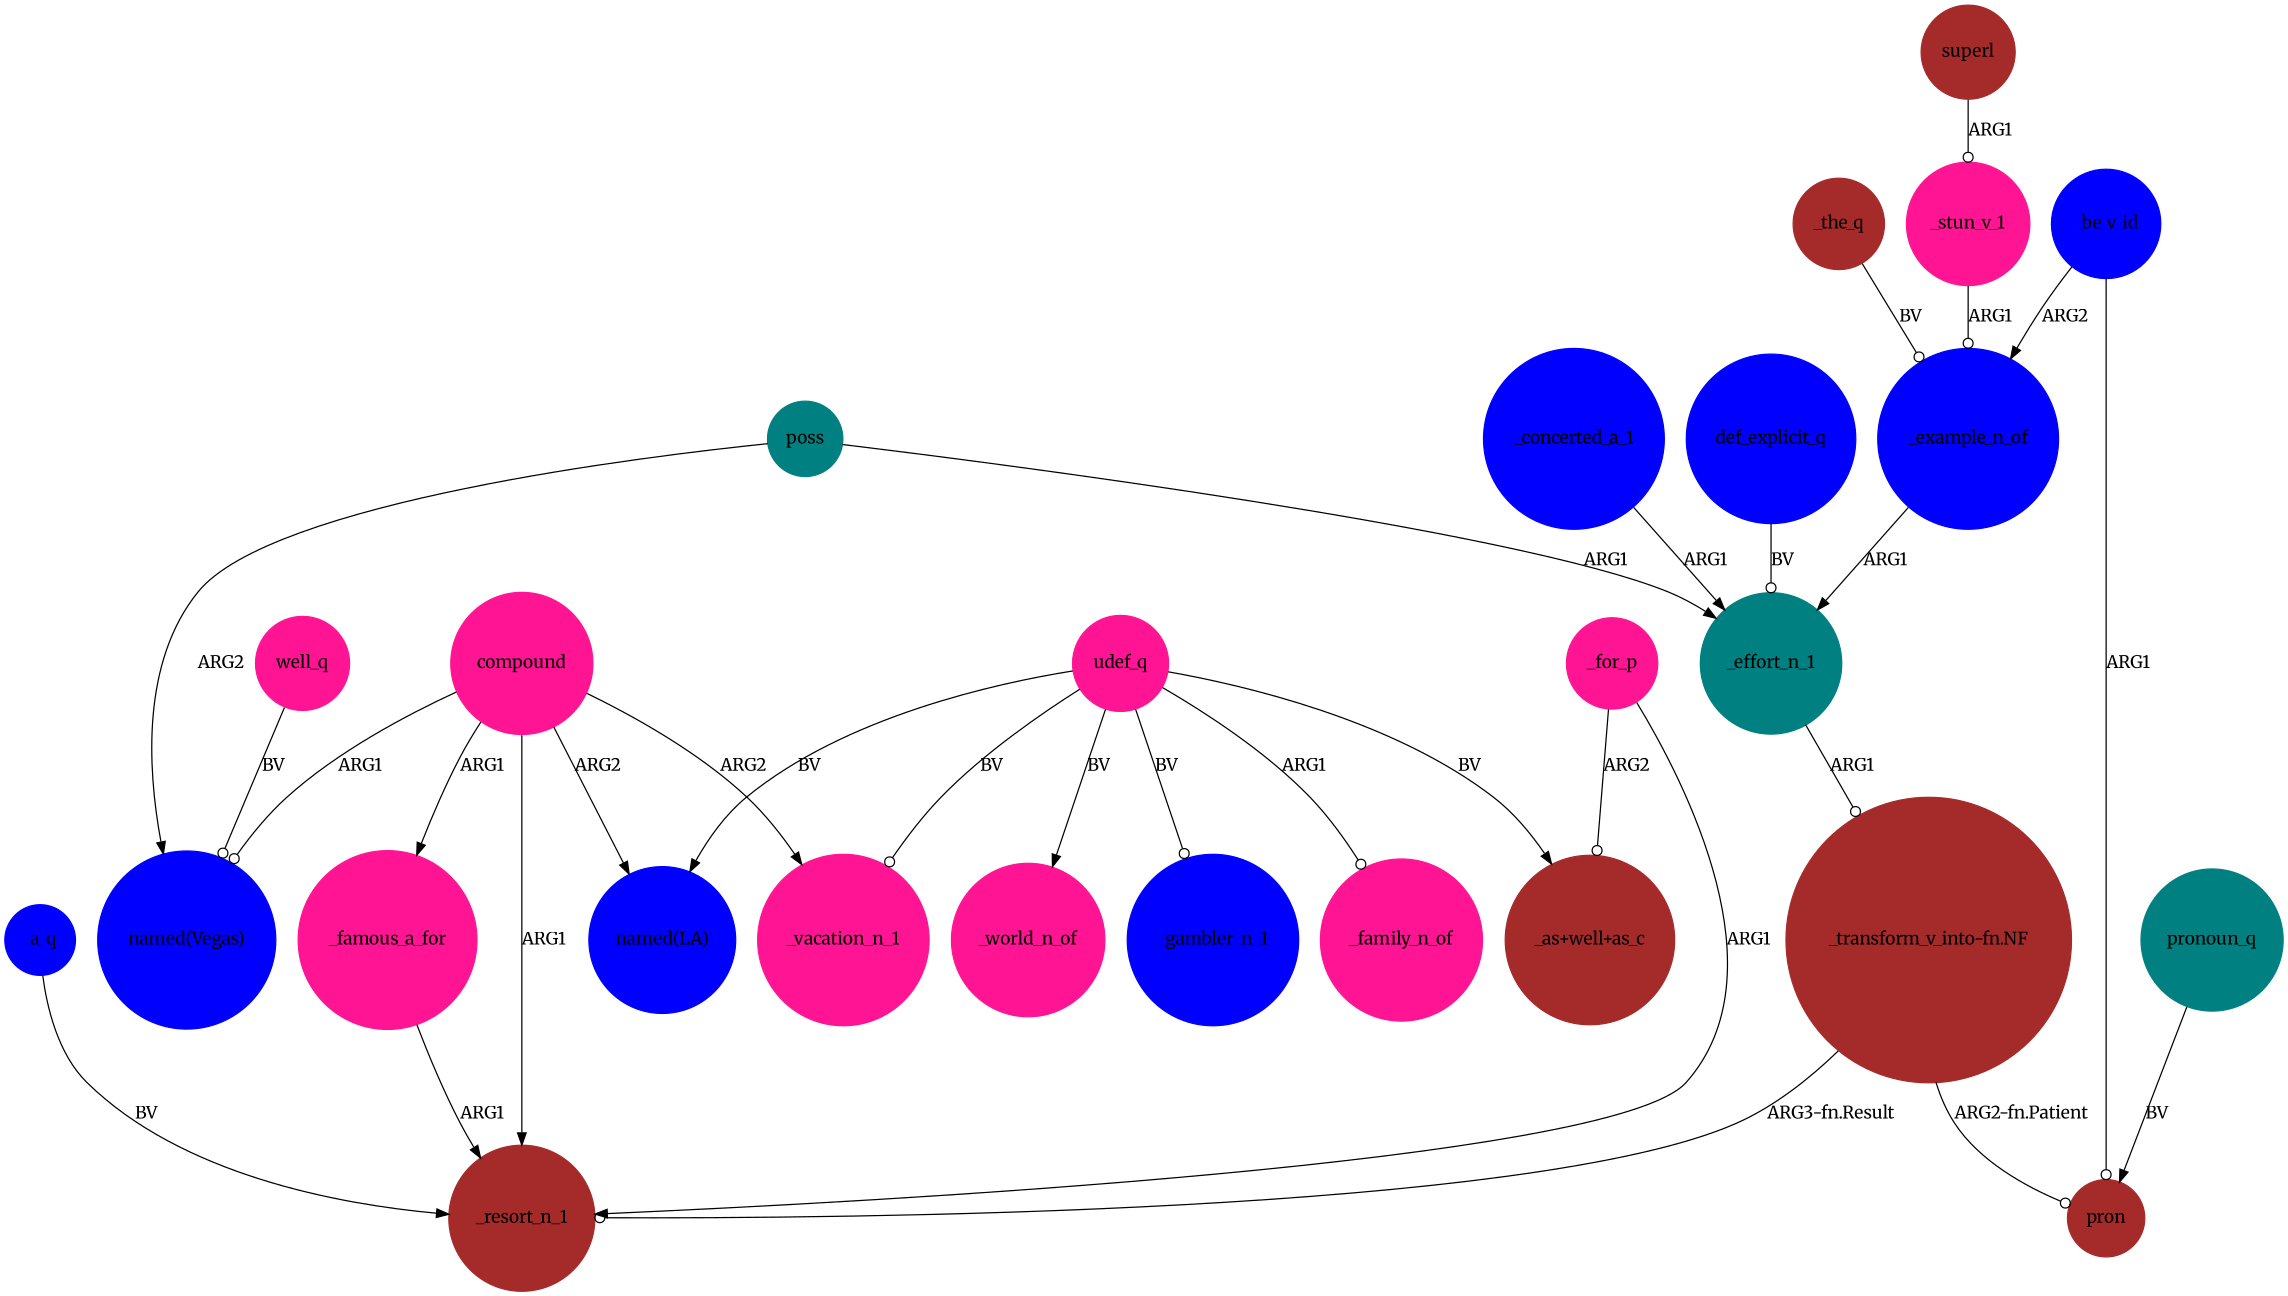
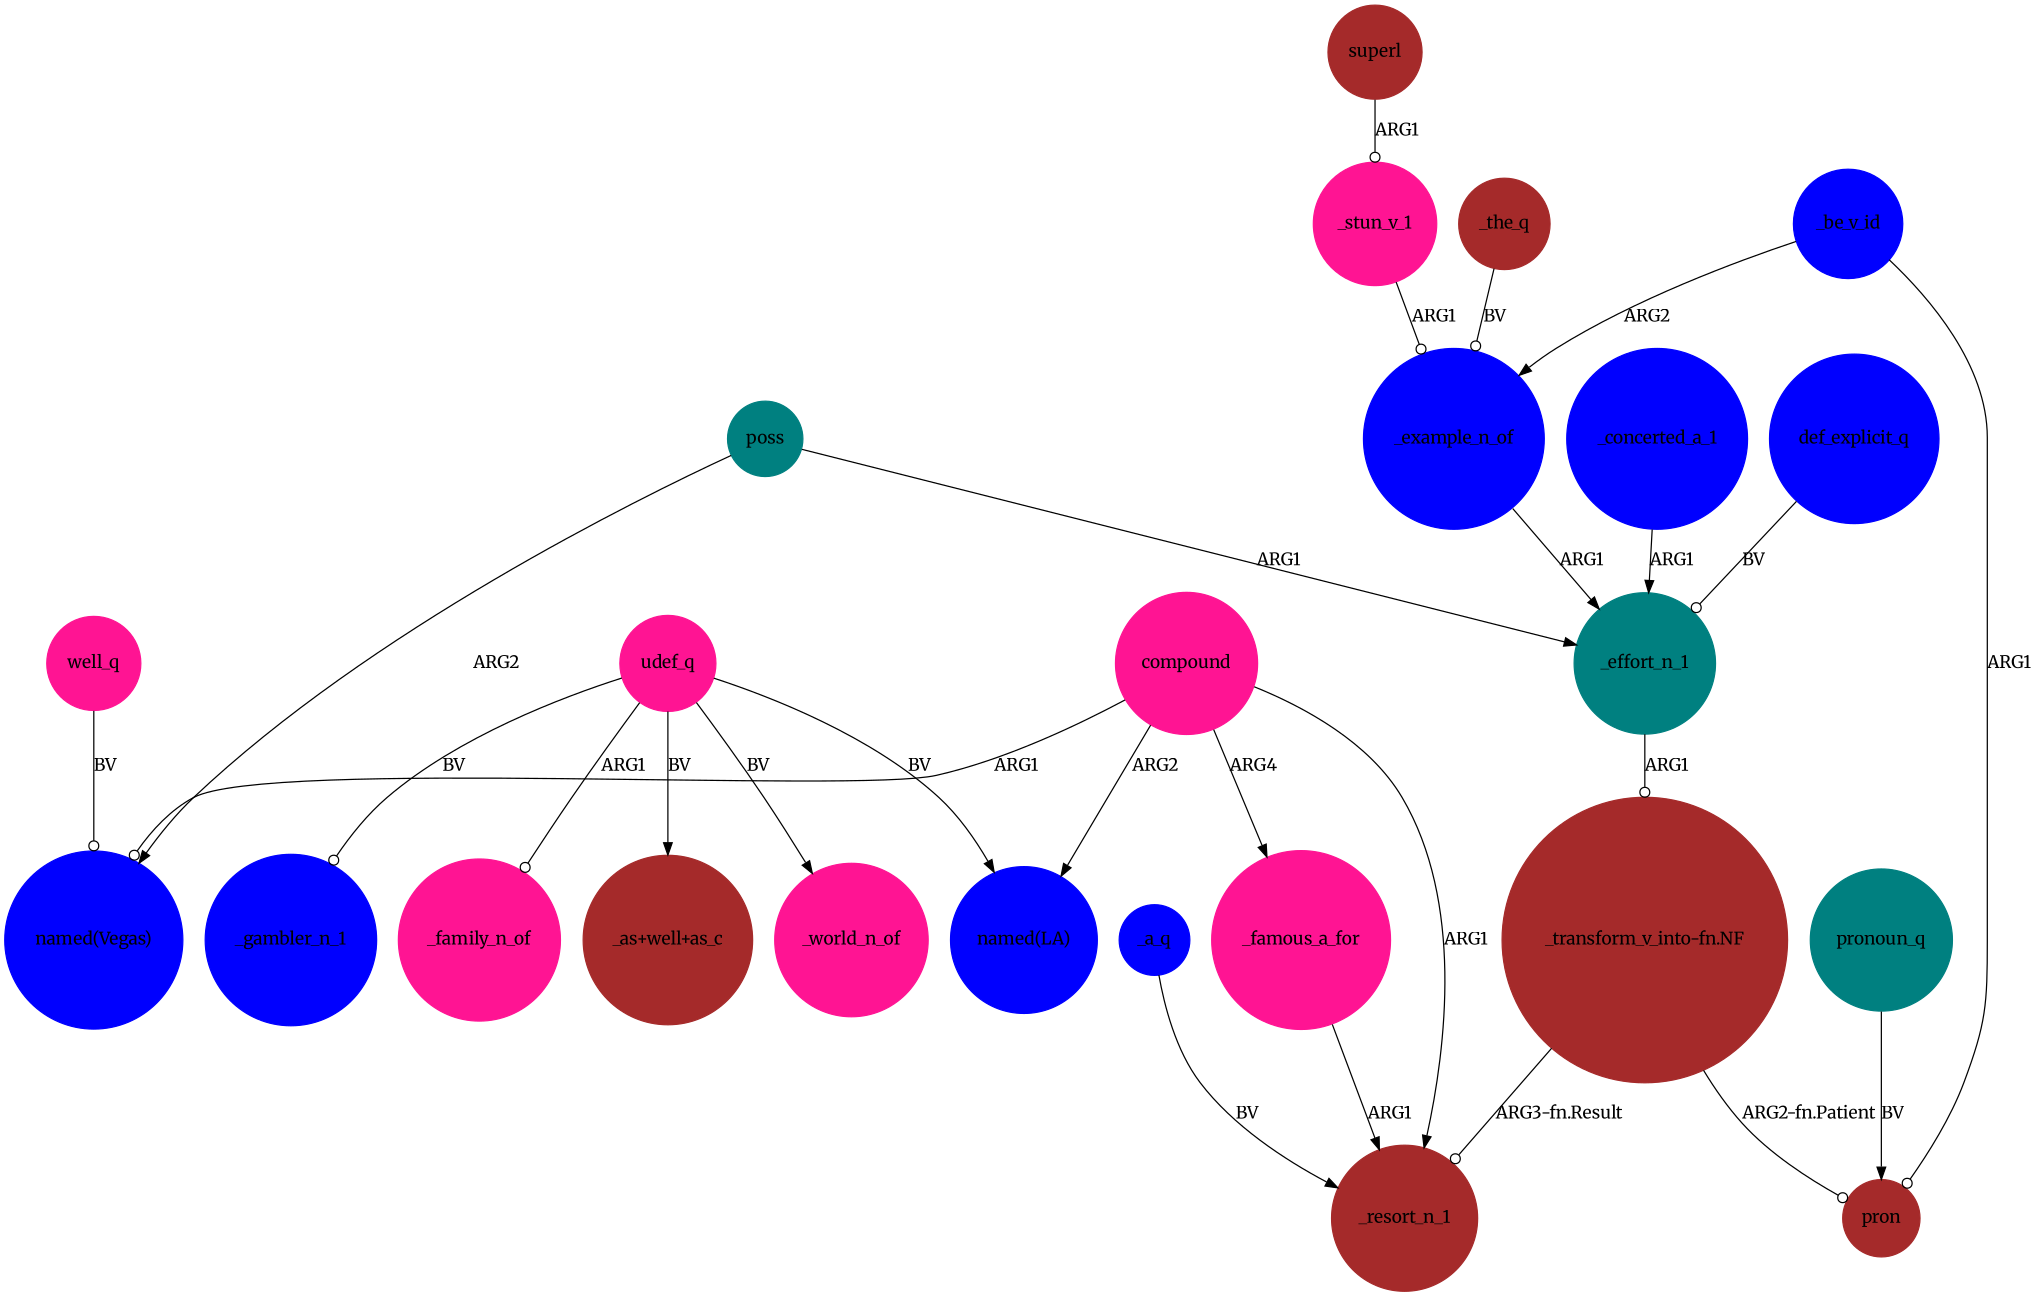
  digraph {
    fontname=Merriweather
    node [color=deeppink fontname=Merriweather shape=circle style=filled]
    edge [arrowhead=normal fontname=Merriweather]
    poss [color=teal]
    "named(Vegas)" [color=blue]
    _effort_n_1 [color=teal]
    "_transform_v_into-fn.NF" [color=brown]
    udef_q
-   _vacation_n_1
    "_as+well+as_c" [color=brown]
    "named(LA)" [color=blue]
    _world_n_of
    _gambler_n_1 [color=blue]
    _family_n_of
    _example_n_of [color=blue]
    _stun_v_1
    compound
    _famous_a_for
    _resort_n_1 [color=brown]
    pron [color=brown]
-   _for_p
    n19 [label=well_q]
    _be_v_id [color=blue]
    _a_q [color=blue]
    superl [color=brown]
    pronoun_q [color=teal]
    _the_q [color=brown]
    _concerted_a_1 [color=blue]
    def_explicit_q [color=blue]
    poss -> "named(Vegas)" [label=ARG2]
    poss -> _effort_n_1 [label=ARG1]
    _effort_n_1 -> "_transform_v_into-fn.NF" [arrowhead=odot label=ARG1]
    "_transform_v_into-fn.NF" -> _resort_n_1 [arrowhead=odot label="ARG3-fn.Result"]
    "_transform_v_into-fn.NF" -> pron [arrowhead=odot label="ARG2-fn.Patient"]
-   udef_q -> _vacation_n_1 [arrowhead=odot label=BV]
    udef_q -> "_as+well+as_c" [label=BV]
    udef_q -> "named(LA)" [label=BV]
    udef_q -> _world_n_of [label=BV]
    udef_q -> _gambler_n_1 [arrowhead=odot label=BV]
    udef_q -> _family_n_of [arrowhead=odot label=ARG1]
    _example_n_of -> _effort_n_1 [label=ARG1]
    _stun_v_1 -> _example_n_of [arrowhead=odot label=ARG1]
    compound -> "named(Vegas)" [arrowhead=odot label=ARG1]
-   compound -> _vacation_n_1 [label=ARG2]
    compound -> "named(LA)" [label=ARG2]
-   compound -> _famous_a_for [label=ARG1]
+   compound -> _famous_a_for [label=ARG4]
    compound -> _resort_n_1 [label=ARG1]
    _famous_a_for -> _resort_n_1 [label=ARG1]
-   _for_p -> "_as+well+as_c" [arrowhead=odot label=ARG2]
-   _for_p -> _resort_n_1 [label=ARG1]
    n19 -> "named(Vegas)" [arrowhead=odot label=BV]
    _be_v_id -> _example_n_of [label=ARG2]
    _be_v_id -> pron [arrowhead=odot label=ARG1]
    _a_q -> _resort_n_1 [label=BV]
    superl -> _stun_v_1 [arrowhead=odot label=ARG1]
    pronoun_q -> pron [label=BV]
    _the_q -> _example_n_of [arrowhead=odot label=BV]
    _concerted_a_1 -> _effort_n_1 [label=ARG1]
    def_explicit_q -> _effort_n_1 [arrowhead=odot label=BV]
  }
